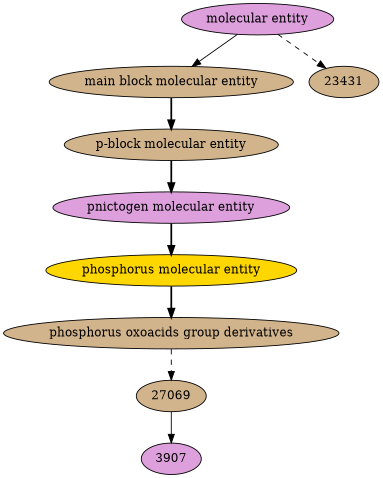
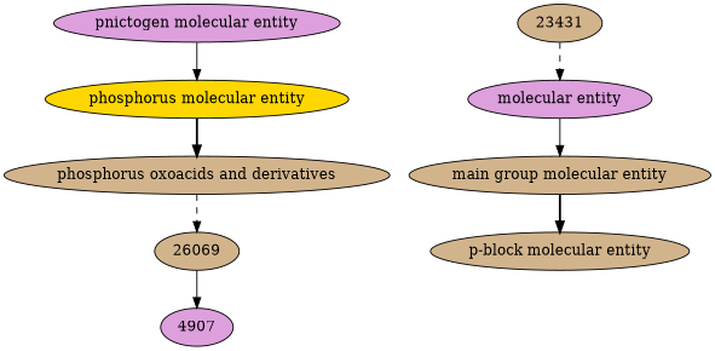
  digraph {
    node [fillcolor=tan style=filled]
    edge [style=solid]
-   n1 [fillcolor=plum label=3907]
-   n2 [label=27069]
-   n3 [label="phosphorus oxoacids group derivatives"]
+   n1 [fillcolor=plum label=4907]
+   n2 [label=26069]
+   n3 [label="phosphorus oxoacids and derivatives"]
    n4 [fillcolor=gold label="phosphorus molecular entity"]
    n5 [fillcolor=plum label="pnictogen molecular entity"]
    n6 [label="p-block molecular entity"]
-   n7 [label="main block molecular entity"]
+   n7 [label="main group molecular entity"]
    n8 [fillcolor=plum label="molecular entity"]
    n9 [label=23431]
    n2 -> n1
    n3 -> n2 [style=dashed]
    n4 -> n3 [style=bold]
-   n5 -> n4 [style=bold]
-   n6 -> n5 [style=bold]
+   n5 -> n4
    n7 -> n6 [style=bold]
    n8 -> n7
-   n8 -> n9 [style=dashed]
+   n9 -> n8 [style=dashed]
  }
